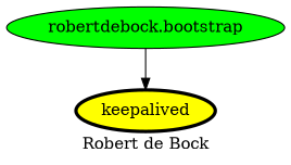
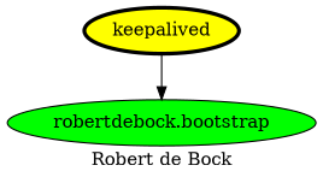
  digraph {
    label="Robert de Bock"
    node [style=filled]
    keepalived [fillcolor=yellow penwidth=3]
    "robertdebock.bootstrap" [fillcolor=green]
-   "robertdebock.bootstrap" -> keepalived
+   keepalived -> "robertdebock.bootstrap"
  }
